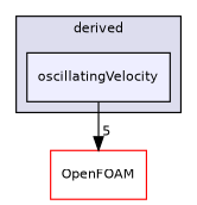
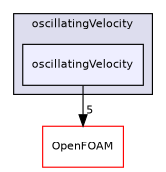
  digraph {
    compound=true
    node [fontname=Helvetica fontsize=10 shape=box]
    n1 [fillcolor="#eeeeff" label=oscillatingVelocity pencolor=black style=filled]
    n2 [color=red label=OpenFOAM]
    subgraph cluster_1 {
      bgcolor="#ddddee"
      fontname=Helvetica
      fontsize=10
-     label=derived
+     label=oscillatingVelocity
      pencolor=black
      n1
    }
    n1 -> n2 [headlabel=5 labeldistance=1.5 labelfontname=Helvetica labelfontsize=10]
  }
